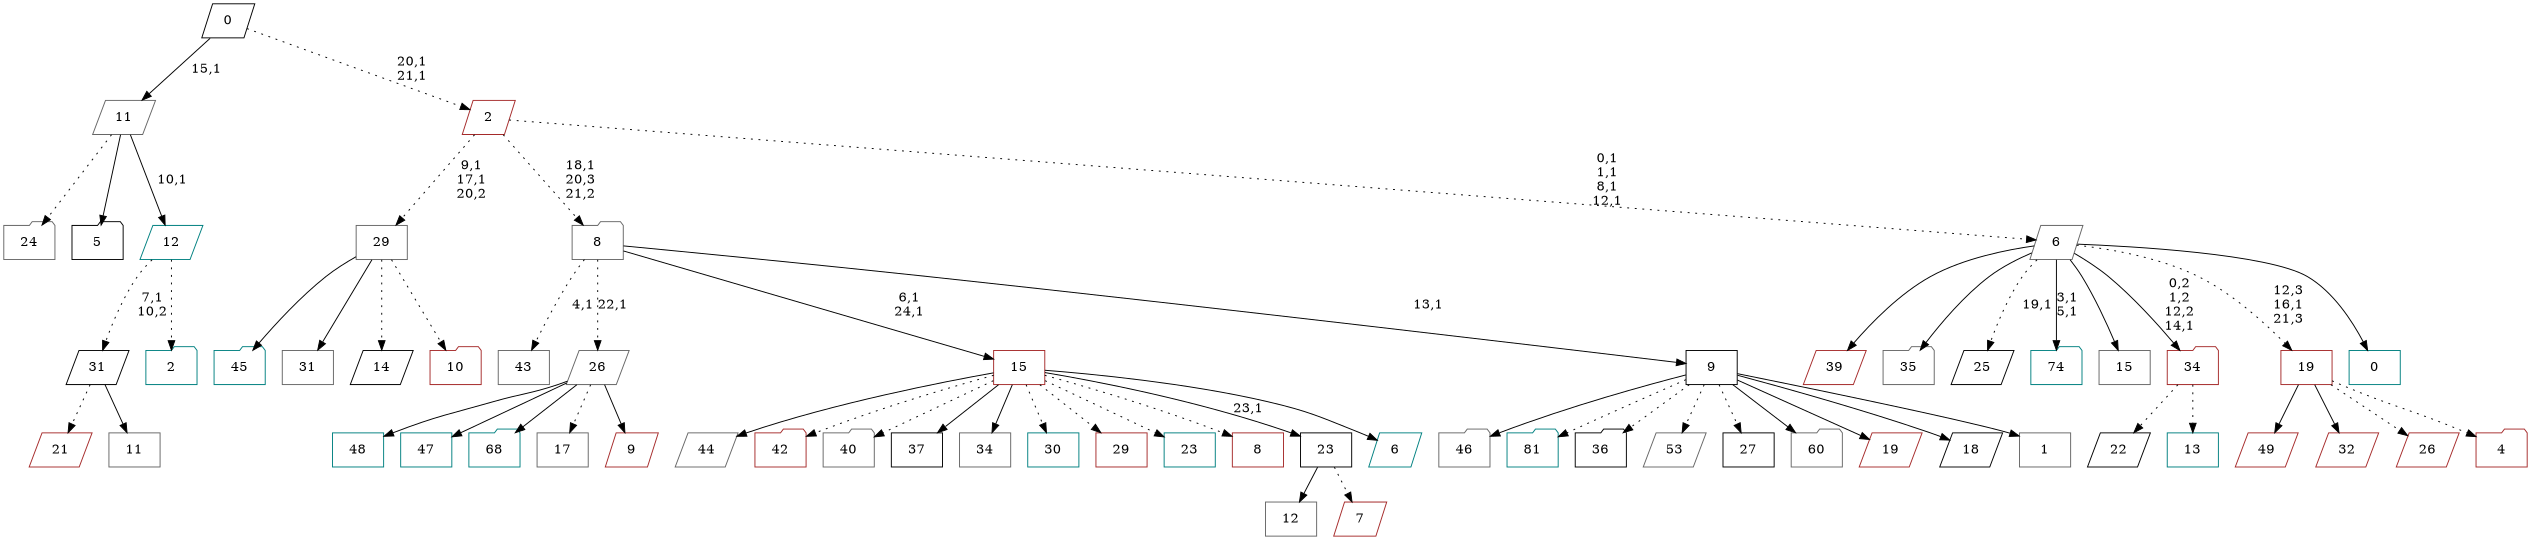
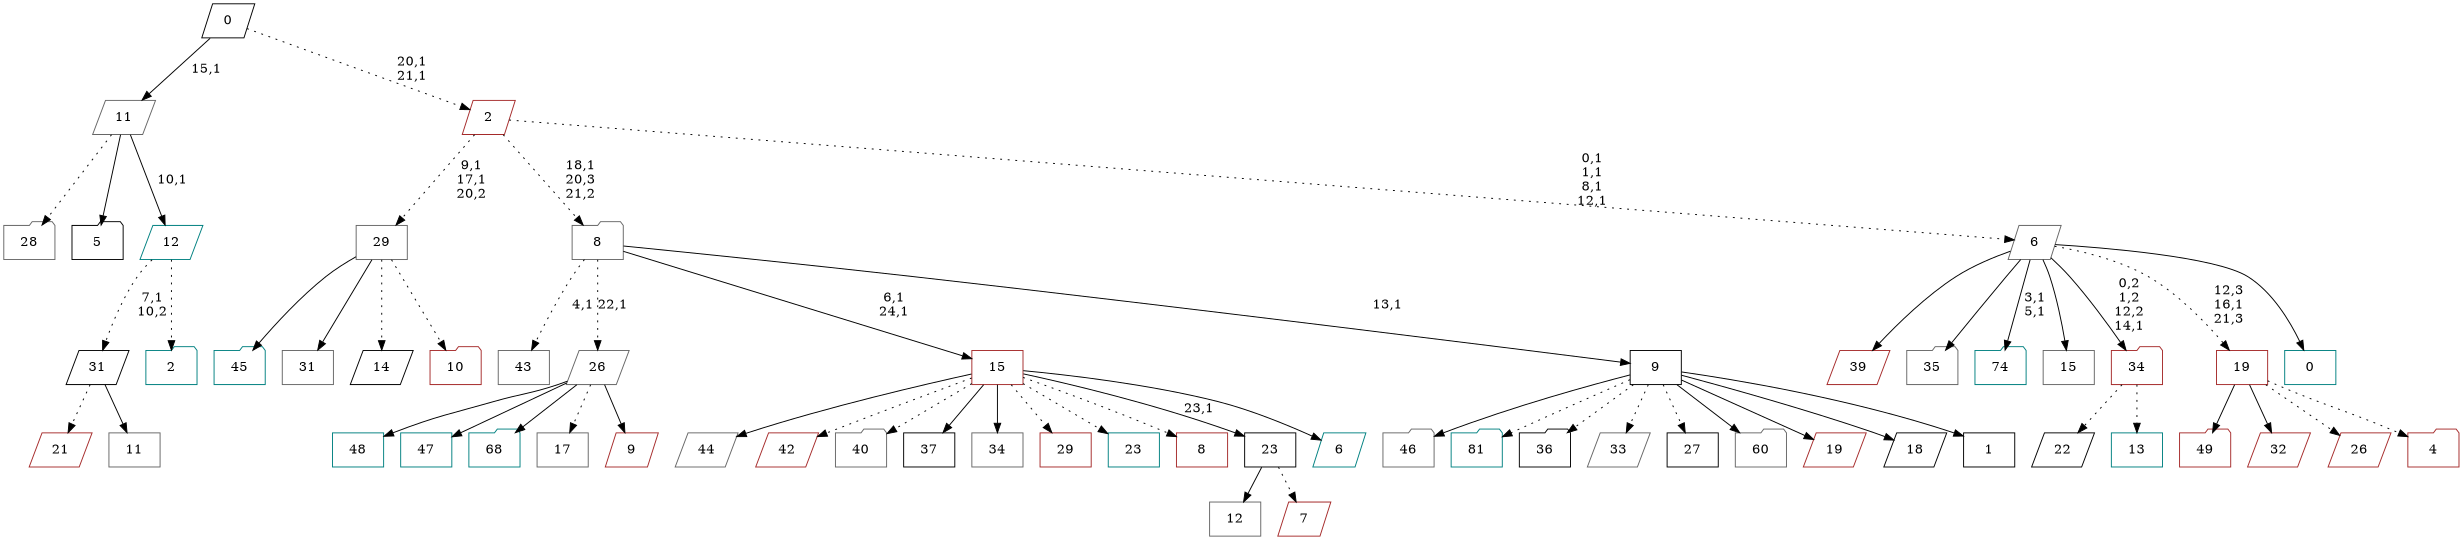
  digraph {
    node [color=gray40 shape=parallelogram]
    edge [style=solid]
-   n1 [color=brown label=49]
+   n1 [color=brown label=49 shape=folder]
    n2 [color=teal label=48 shape=box]
    n3 [color=teal label=47 shape=box]
    n4 [label=46 shape=folder]
    n5 [color=teal label=45 shape=folder]
    n6 [label=44]
    n7 [label=43 shape=box]
-   n8 [color=brown label=42 shape=folder]
+   n8 [color=brown label=42]
    n9 [color=teal label=81 shape=folder]
    n10 [label=40 shape=folder]
    n11 [color=brown label=39]
    n12 [color=teal label=68 shape=folder]
    n13 [color=black label=37 shape=box]
    n14 [color=black label=36 shape=folder]
    n15 [label=35 shape=folder]
    n16 [label=34 shape=box]
-   n17 [label=53]
+   n17 [label=33]
    n18 [color=brown label=32]
    n19 [label=31 shape=box]
-   n20 [color=teal label=30 shape=box]
    n21 [color=brown label=29 shape=box]
-   n22 [label=24 shape=folder]
+   n22 [label=28 shape=folder]
    n23 [color=black label=27 shape=box]
    n24 [color=brown label=26]
-   n25 [color=black label=25]
    n26 [color=teal label=74 shape=folder]
    n27 [color=teal label=23 shape=box]
    n28 [color=black label=22]
    n29 [color=brown label=21]
    n30 [label=60 shape=folder]
    n31 [color=brown label=19]
    n32 [color=black label=18]
    n33 [label=17 shape=box]
    n34 [label=15 shape=box]
    n35 [color=black label=14]
    n36 [color=teal label=13 shape=box]
    34 [color=brown shape=folder]
    n38 [label=12 shape=box]
    n39 [label=11 shape=box]
    31 [color=black]
    n41 [color=brown label=10 shape=folder]
    29 [shape=box]
    n43 [color=brown label=9]
    26
    n45 [color=brown label=8 shape=box]
    n46 [color=brown label=7]
    23 [color=black shape=box]
    n48 [color=teal label=6]
    n49 [color=black label=5 shape=folder]
    n50 [color=brown label=4 shape=folder]
    19 [color=brown shape=box]
    15 [color=brown shape=box]
    n53 [color=teal label=2 shape=folder]
    12 [color=teal]
    11
-   n56 [label=1 shape=box]
+   n56 [color=black label=1 shape=box]
    9 [color=black shape=box]
    8 [shape=folder]
    n59 [color=teal label=0 shape=box]
    6
    2 [color=brown]
    0 [color=black]
    34 -> n28 [style=dotted]
    34 -> n36 [style=dotted]
    31 -> n29 [style=dotted]
    31 -> n39
    29 -> n5
    29 -> n19
    29 -> n35 [style=dotted]
    29 -> n41 [style=dotted]
    26 -> n2
    26 -> n3
    26 -> n12
    26 -> n33 [style=dotted]
    26 -> n43
    23 -> n38
    23 -> n46 [style=dotted]
    19 -> n1
    19 -> n18
    19 -> n24 [style=dotted]
    19 -> n50 [style=dotted]
    15 -> n6
    15 -> n8 [style=dotted]
    15 -> n10 [style=dotted]
    15 -> n13
    15 -> n16
-   15 -> n20 [style=dotted]
    15 -> n21 [style=dotted]
    15 -> n27 [style=dotted]
    15 -> n45 [style=dotted]
    15 -> 23 [label="23,1"]
    15 -> n48
    12 -> 31 [label="7,1\n10,2" style=dotted]
    12 -> n53 [style=dotted]
    11 -> n22 [style=dotted]
    11 -> n49
    11 -> 12 [label="10,1"]
    9 -> n4
    9 -> n9 [style=dotted]
    9 -> n14 [style=dotted]
    9 -> n17 [style=dotted]
    9 -> n23 [style=dotted]
    9 -> n30
    9 -> n31
    9 -> n32
    9 -> n56
    8 -> n7 [label="4,1" style=dotted]
    8 -> 26 [label="22,1" style=dotted]
    8 -> 15 [label="6,1\n24,1"]
    8 -> 9 [label="13,1"]
    6 -> n11
    6 -> n15
-   6 -> n25 [label="19,1" style=dotted]
    6 -> n26 [label="3,1\n5,1"]
    6 -> n34
    6 -> 34 [label="0,2\n1,2\n12,2\n14,1"]
    6 -> 19 [label="12,3\n16,1\n21,3" style=dotted]
    6 -> n59
    2 -> 29 [label="9,1\n17,1\n20,2" style=dotted]
    2 -> 8 [label="18,1\n20,3\n21,2" style=dotted]
    2 -> 6 [label="0,1\n1,1\n8,1\n12,1" style=dotted]
    0 -> 11 [label="15,1"]
    0 -> 2 [label="20,1\n21,1" style=dotted]
  }
